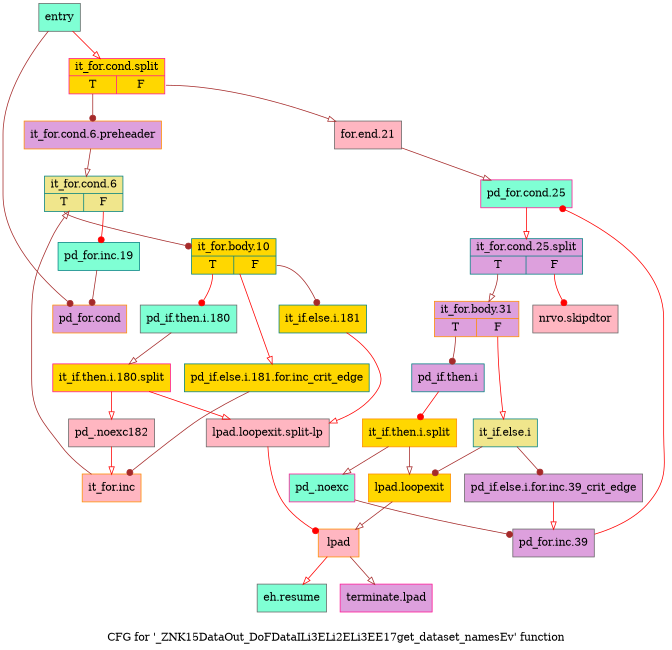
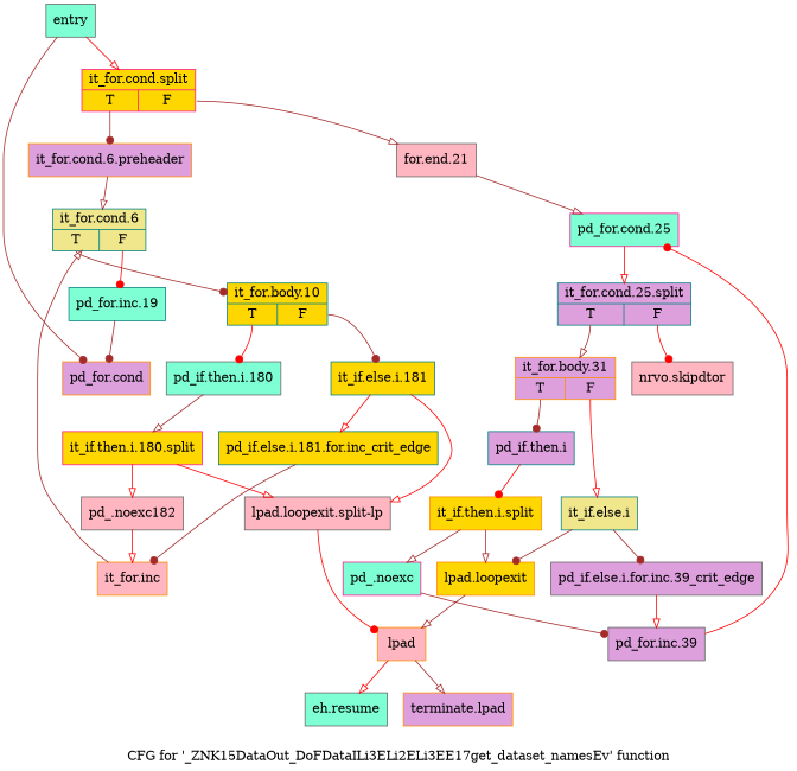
  digraph {
    label="CFG for '_ZNK15DataOut_DoFDataILi3ELi2ELi3EE17get_dataset_namesEv' function"
    node [color=gray40 fillcolor=plum shape=record style=filled]
    edge [arrowhead=onormal color=brown]
    n1 [fillcolor=aquamarine label="{entry}"]
    n2 [color=darkorange label="{pd_for.cond}"]
    n3 [color=deeppink fillcolor=gold label="{it_for.cond.split|{<s0>T|<s1>F}}"]
    n4 [color=darkorange label="{it_for.cond.6.preheader}"]
    n5 [fillcolor=lightpink label="{for.end.21}"]
    n6 [color=teal fillcolor=khaki label="{it_for.cond.6|{<s0>T|<s1>F}}"]
    n7 [color=deeppink fillcolor=aquamarine label="{pd_for.cond.25}"]
    n8 [color=teal fillcolor=gold label="{it_for.body.10|{<s0>T|<s1>F}}"]
    n9 [color=teal fillcolor=aquamarine label="{pd_for.inc.19}"]
    n10 [color=teal label="{it_for.cond.25.split|{<s0>T|<s1>F}}"]
    n11 [fillcolor=aquamarine label="{pd_if.then.i.180}"]
    n12 [color=teal fillcolor=gold label="{it_if.else.i.181}"]
    n13 [color=deeppink fillcolor=gold label="{it_if.then.i.180.split}"]
    n14 [fillcolor=lightpink label="{lpad.loopexit.split-lp}"]
    n15 [color=teal fillcolor=gold label="{pd_if.else.i.181.for.inc_crit_edge}"]
    n16 [fillcolor=lightpink label="{pd_.noexc182}"]
    n17 [color=darkorange fillcolor=lightpink label="{lpad}"]
    n18 [color=darkorange fillcolor=lightpink label="{it_for.inc}"]
    n19 [fillcolor=aquamarine label="{eh.resume}"]
-   n20 [color=deeppink label="{terminate.lpad}"]
+   n20 [color=darkorange label="{terminate.lpad}"]
    n21 [color=darkorange fillcolor=gold label="{lpad.loopexit}"]
    n22 [color=darkorange label="{it_for.body.31|{<s0>T|<s1>F}}"]
    n23 [fillcolor=lightpink label="{nrvo.skipdtor}"]
    n24 [color=teal label="{pd_if.then.i}"]
    n25 [color=teal fillcolor=khaki label="{it_if.else.i}"]
    n26 [color=darkorange fillcolor=gold label="{it_if.then.i.split}"]
    n27 [label="{pd_if.else.i.for.inc.39_crit_edge}"]
    n28 [color=deeppink fillcolor=aquamarine label="{pd_.noexc}"]
    n29 [label="{pd_for.inc.39}"]
    n1 -> n2 [arrowhead=dot]
    n1 -> n3 [color=red]
    n3 -> n4 [arrowhead=dot tailport=s0]
    n3 -> n5 [tailport=s1]
    n4 -> n6
    n5 -> n7
    n6 -> n8 [arrowhead=dot tailport=s0]
    n6 -> n9 [arrowhead=dot color=red tailport=s1]
    n7 -> n10 [color=red]
    n8 -> n11 [arrowhead=dot color=red tailport=s0]
    n8 -> n12 [arrowhead=dot tailport=s1]
    n9 -> n2 [arrowhead=dot]
    n10 -> n22 [tailport=s0]
    n10 -> n23 [arrowhead=dot color=red tailport=s1]
    n11 -> n13
    n12 -> n14 [color=red]
-   n8 -> n15 [color=red]
+   n12 -> n15 [color=red]
    n13 -> n14 [color=red]
    n13 -> n16 [color=red]
    n14 -> n17 [arrowhead=dot color=red]
    n15 -> n18 [arrowhead=dot]
    n16 -> n18 [color=red]
    n17 -> n19 [color=red]
    n17 -> n20
    n18 -> n6
    n21 -> n17
    n22 -> n24 [arrowhead=dot tailport=s0]
    n22 -> n25 [color=red tailport=s1]
    n24 -> n26 [arrowhead=dot color=red]
    n25 -> n21 [arrowhead=dot]
    n25 -> n27 [arrowhead=dot]
    n26 -> n21
    n26 -> n28
    n27 -> n29 [color=red]
    n28 -> n29 [arrowhead=dot]
    n29 -> n7 [arrowhead=dot color=red]
  }
